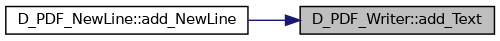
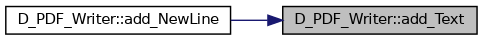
  digraph {
    rankdir=RL
    node [color=black fontname=Helvetica fontsize=10 shape=record style=filled]
    n1 [fillcolor=grey75 fontcolor=black height=0.2 label="D_PDF_Writer::add_Text" width=0.4]
-   n2 [fillcolor=white height=0.2 label="D_PDF_NewLine::add_NewLine" width=0.4]
+   n2 [fillcolor=white height=0.2 label="D_PDF_Writer::add_NewLine" width=0.4]
    n1 -> n2 [color=midnightblue dir=back fontname=Helvetica fontsize=10 labelfontname=Helvetica labelfontsize=10 style=solid]
  }
